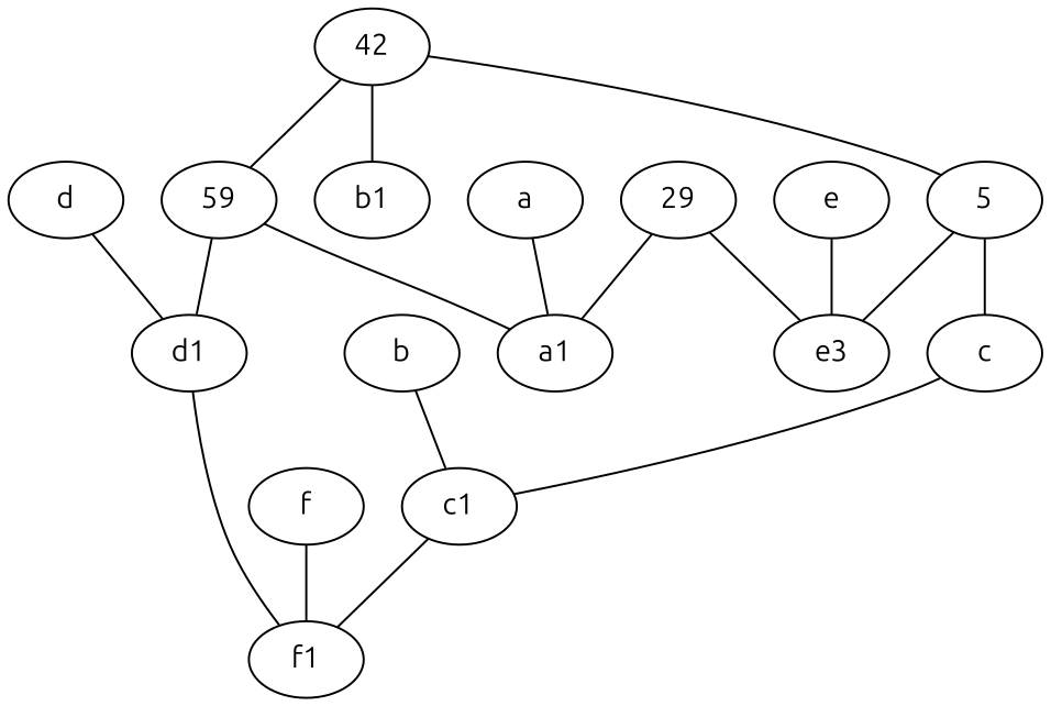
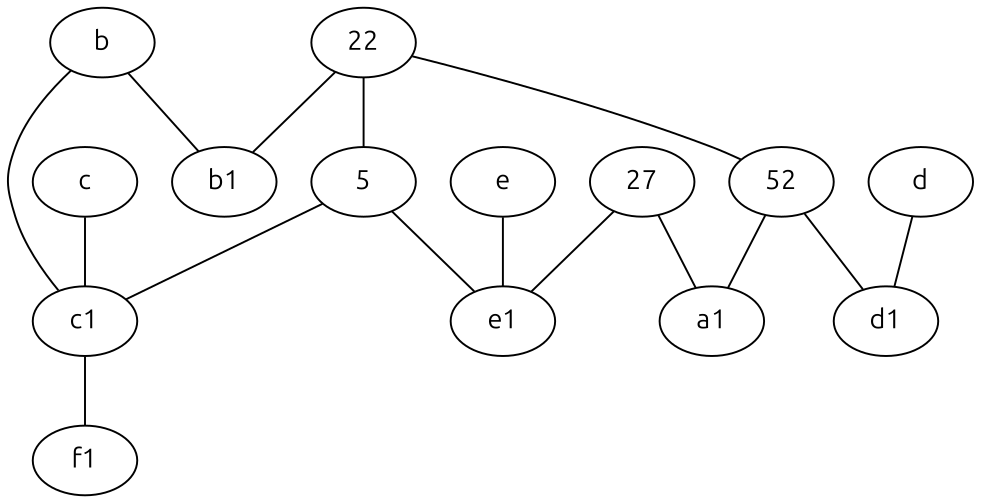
  graph {
    fontname=Ubuntu
    node [fontname=Ubuntu labelfontsize=50]
    edge [fontname=Ubuntu]
    c1
    f1
-   f
-   52 [label=59]
+   52
    a1
    d1
-   42
+   42 [label=22]
    b1
    5
-   e1 [label=e3]
+   e1
    e
    b
    d
-   27 [label=29]
+   27
    c
-   a
    c1 -- f1
-   f -- f1
    52 -- a1
    52 -- d1
-   d1 -- f1
    42 -- 52
    42 -- b1
    42 -- 5
-   5 -- c
+   5 -- c1
    5 -- e1
    e -- e1
    b -- c1
+   b -- b1
    d -- d1
    27 -- a1
    27 -- e1
    c -- c1
-   a -- a1
  }
